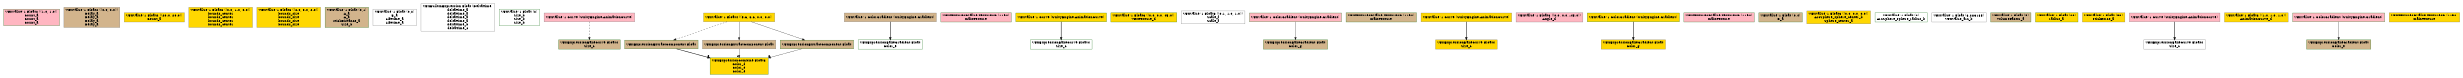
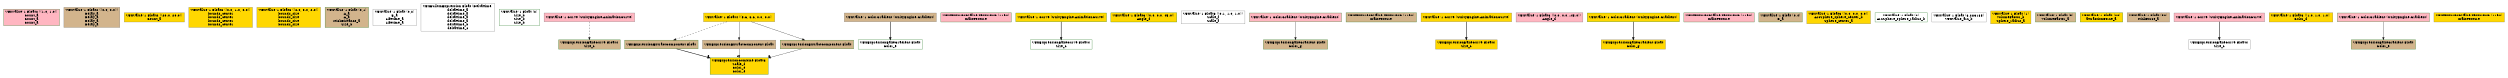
  digraph {
    node [color=darkgreen fillcolor=gold shape=box style=filled]
    edge [style=bold]
    n1 [fillcolor=lightpink label="VFXValue`1 Float2 ((1.0, 1.0))\nCount_a\nCount_a\nCount_a"]
    n2 [color=gray40 fillcolor=tan label="VFXValue`1 Float2 ((0.0, 0.0))\nDelay_a\nDelay_a\nDelay_a\nDelay_a"]
    n3 [color=gray40 label="VFXValue`1 Float2 ((20.0, 20.0))\nCount_a"]
    n4 [color=gray40 label="VFXValue`1 Float3 ((0.0, 1.0, 0.0))\nbounds_center\nbounds_center\nbounds_center\nbounds_center"]
    n5 [color=gray40 label="VFXValue`1 Float3 ((2.0, 3.0, 2.0))\nbounds_size\nbounds_size\nbounds_size\nbounds_size"]
    n6 [fillcolor=tan label="VFXValue`1 Float (0,1)\nA_a\nA_a\nstickDistance_a\nSize_b"]
    n7 [color=gray40 fillcolor=white label="VFXValue`1 Float (0,2)\nB_a\nLifetime_a\nLifetime_a"]
    n8 [color=gray40 fillcolor=white label="VFXBuiltInExpression Float (DeltaTime)\ndeltaTime_a\ndeltaTime_a\ndeltaTime_a\ndeltaTime_a\ndeltaTime_b\ndeltaTime_c"]
    n9 [fillcolor=white label="VFXValue`1 Float (2)\nSize_b\nSize_b\nSize_b"]
    n10 [fillcolor=tan label="VFXExpressionBakeCurve Float4\nSize_c"]
    n11 [color=gray40 fillcolor=lightpink label="VFXValue`1 Curve (UnityEngine.AnimationCurve)"]
-   n12 [label="VFXExpressionCombine Float3\nColor_d\nColor_e\nColor_e"]
+   n12 [label="VFXExpressionCombine Float3\nScale_d\nColor_e\nColor_e"]
    n13 [fillcolor=tan label="VFXExpressionExtractComponent Float"]
    n14 [color=gray40 label="VFXValue`1 Float4 ((5.6, 3.6, 0.0, 0.0))"]
    n15 [color=gray40 fillcolor=tan label="VFXExpressionExtractComponent Float"]
    n16 [fillcolor=tan label="VFXExpressionExtractComponent Float"]
    n17 [fillcolor=white label="VFXExpressionBakeGradient Float\nColor_e"]
    n18 [color=gray40 fillcolor=tan label="VFXValue`1 ColorGradient (UnityEngine.Gradient)"]
    n19 [fillcolor=lightpink label="VFXTexture2DValue Texture2D (1192)\nmainTexture"]
    n20 [fillcolor=white label="VFXExpressionBakeCurve Float4\nSize_c"]
    n21 [label="VFXValue`1 Curve (UnityEngine.AnimationCurve)"]
-   n22 [label="VFXValue`1 Float3 ((0.0, 0.0, 45.0))\nVFXTexture_d"]
+   n22 [label="VFXValue`1 Float3 ((0.0, 0.0, 45.0))\nAngle_d"]
    n23 [color=gray40 fillcolor=white label="VFXValue`1 Float3 ((0.1, 1.0, 1.0))\nScale_f\nScale_f"]
    n24 [fillcolor=tan label="VFXExpressionBakeGradient Float\nColor_g"]
    n25 [fillcolor=lightpink label="VFXValue`1 ColorGradient (UnityEngine.Gradient)"]
    n26 [fillcolor=tan label="VFXTexture2DValue Texture2D (1192)\nmainTexture"]
    n27 [color=gray40 label="VFXExpressionBakeCurve Float4\nSize_c"]
    n28 [color=gray40 label="VFXValue`1 Curve (UnityEngine.AnimationCurve)"]
    n29 [color=gray40 fillcolor=lightpink label="VFXValue`1 Float3 ((0.0, 0.0, -45.0))\nAngle_d"]
    n30 [color=gray40 label="VFXExpressionBakeGradient Float\nColor_g"]
    n31 [label="VFXValue`1 ColorGradient (UnityEngine.Gradient)"]
    n32 [fillcolor=lightpink label="VFXTexture2DValue Texture2D (1192)\nmainTexture"]
    n33 [fillcolor=tan label="VFXValue`1 Float (0,4)\nB_a"]
    n34 [color=gray40 label="VFXValue`1 Float3 ((0.0, 0.0, 0.0))\nArcSphere_sphere_center_b\nSphere_center_a"]
    n35 [fillcolor=white label="VFXValue`1 Float (2)\nArcSphere_sphere_radius_b"]
    n36 [color=gray40 fillcolor=white label="VFXValue`1 Float (6,283185)\nVFXValue_arc_b"]
+   n37 [color=gray40 label="VFXValue`1 Float (1)\nvolumeFactor_b\nSphere_radius_a"]
    n38 [fillcolor=tan label="VFXValue`1 Float (5)\nvolumeFactor_a"]
-   n39 [label="VFXValue`1 Float (20)\nradius_a"]
-   n40 [color=gray40 label="VFXValue`1 Float (50)\nstickForce_a"]
+   n39 [label="VFXValue`1 Float (20)\nattractionForce_a"]
+   n40 [color=gray40 fillcolor=tan label="VFXValue`1 Float (50)\nstickForce_a"]
    n41 [color=gray40 fillcolor=white label="VFXExpressionBakeCurve Float4\nSize_c"]
    n42 [color=gray40 fillcolor=lightpink label="VFXValue`1 Curve (UnityEngine.AnimationCurve)"]
-   n43 [color=gray40 label="VFXValue`1 Float3 ((1.0, 1.0, 1.0))\nAnimationCurve_d"]
+   n43 [color=gray40 label="VFXValue`1 Float3 ((1.0, 1.0, 1.0))\nColor_d"]
    n44 [fillcolor=tan label="VFXExpressionBakeGradient Float\nColor_e"]
    n45 [fillcolor=lightpink label="VFXValue`1 ColorGradient (UnityEngine.Gradient)"]
    n46 [color=gray40 label="VFXTexture2DValue Texture2D (1192)\nmainTexture"]
    n11 -> n10 [style=dashed]
    n13 -> n12 [headlabel=0]
    n14 -> n13 [style=dashed]
    n14 -> n15 [style=solid]
    n14 -> n16 [style=solid]
    n15 -> n12 [headlabel=1 style=solid]
    n16 -> n12 [headlabel=2 style=solid]
    n18 -> n17
    n21 -> n20
    n25 -> n24 [style=solid]
    n28 -> n27
    n31 -> n30
    n42 -> n41
    n45 -> n44 [style=solid]
  }
